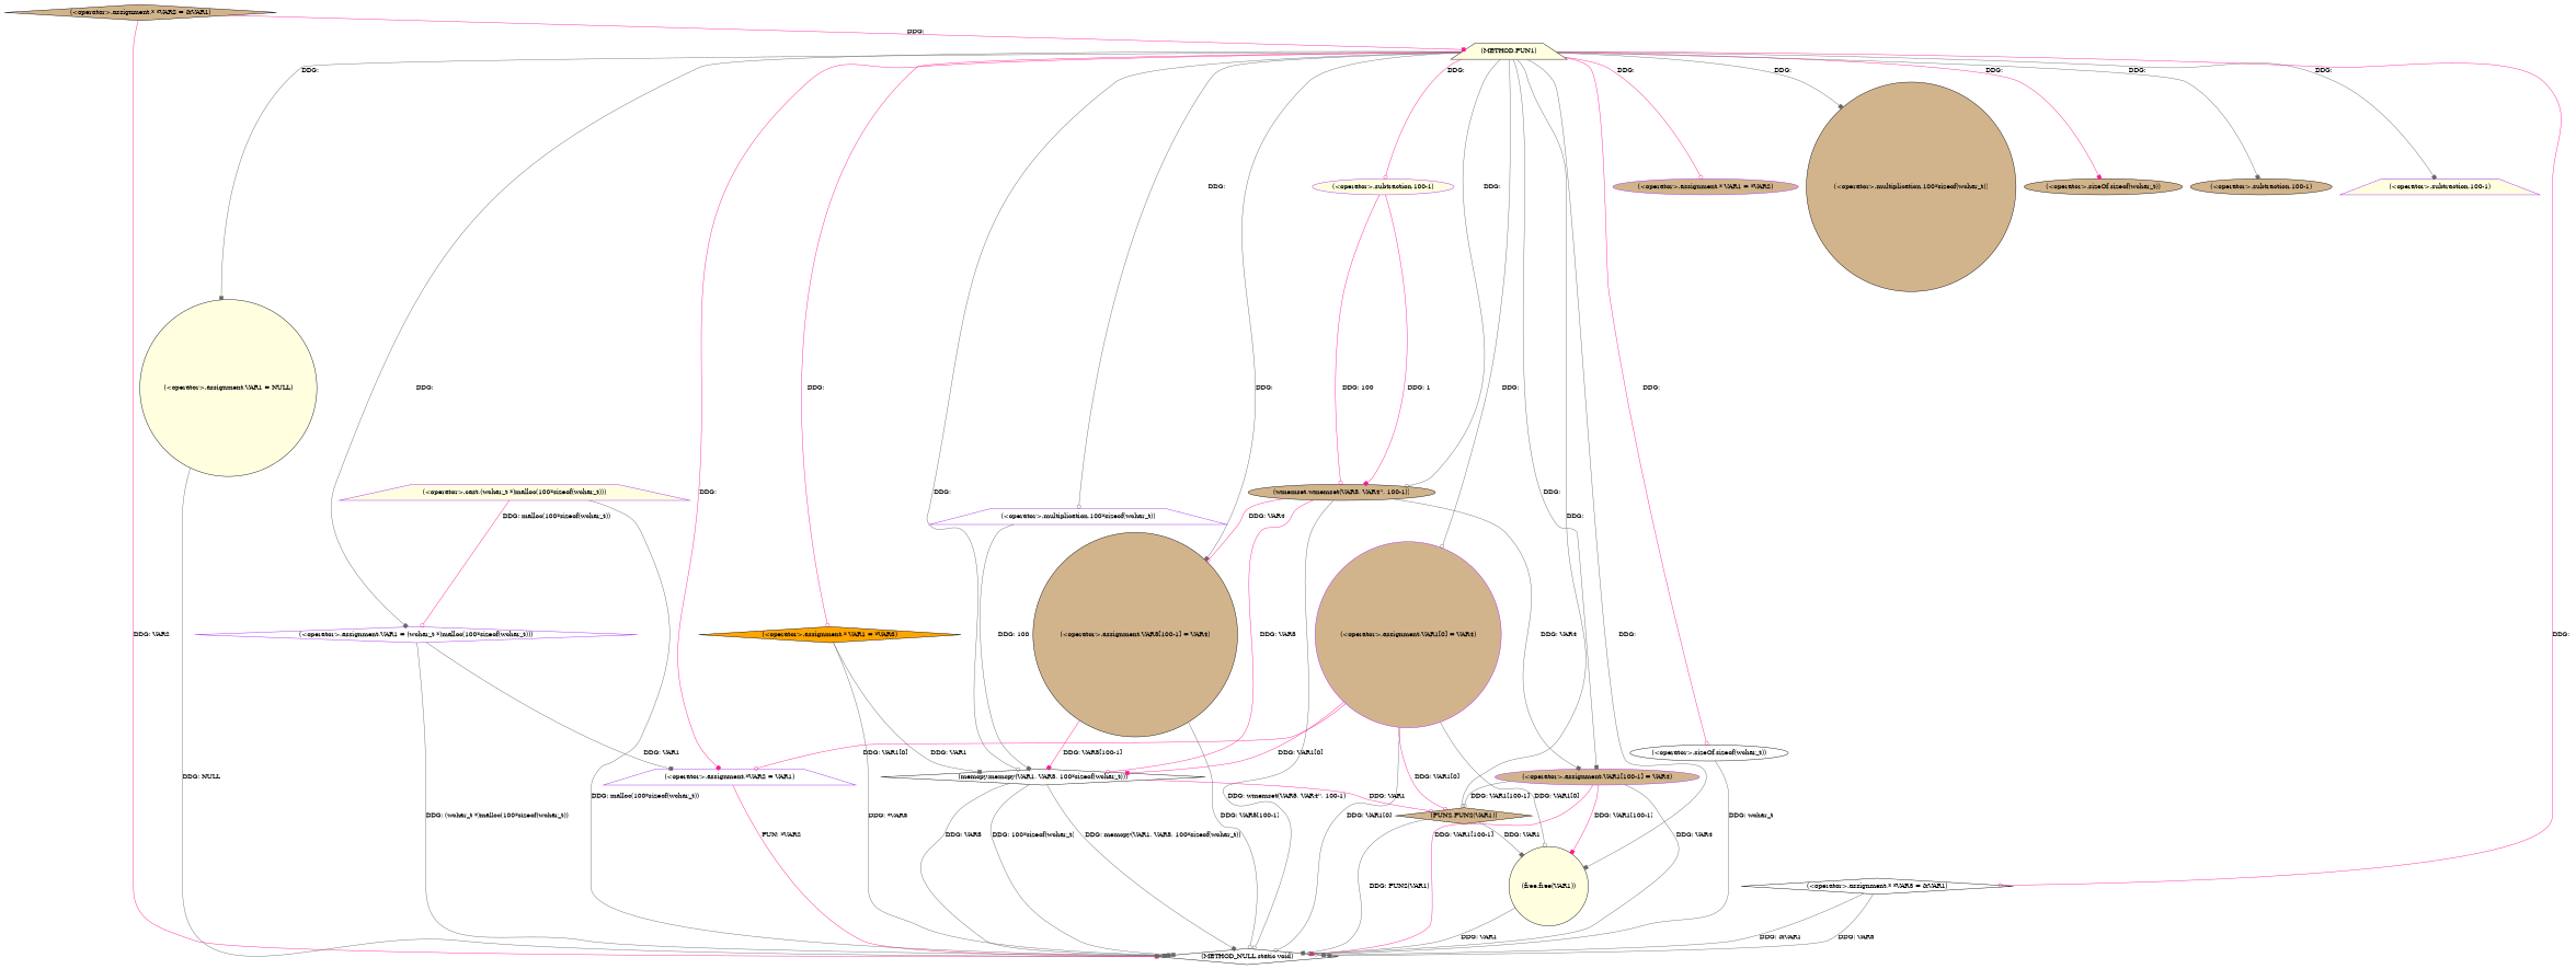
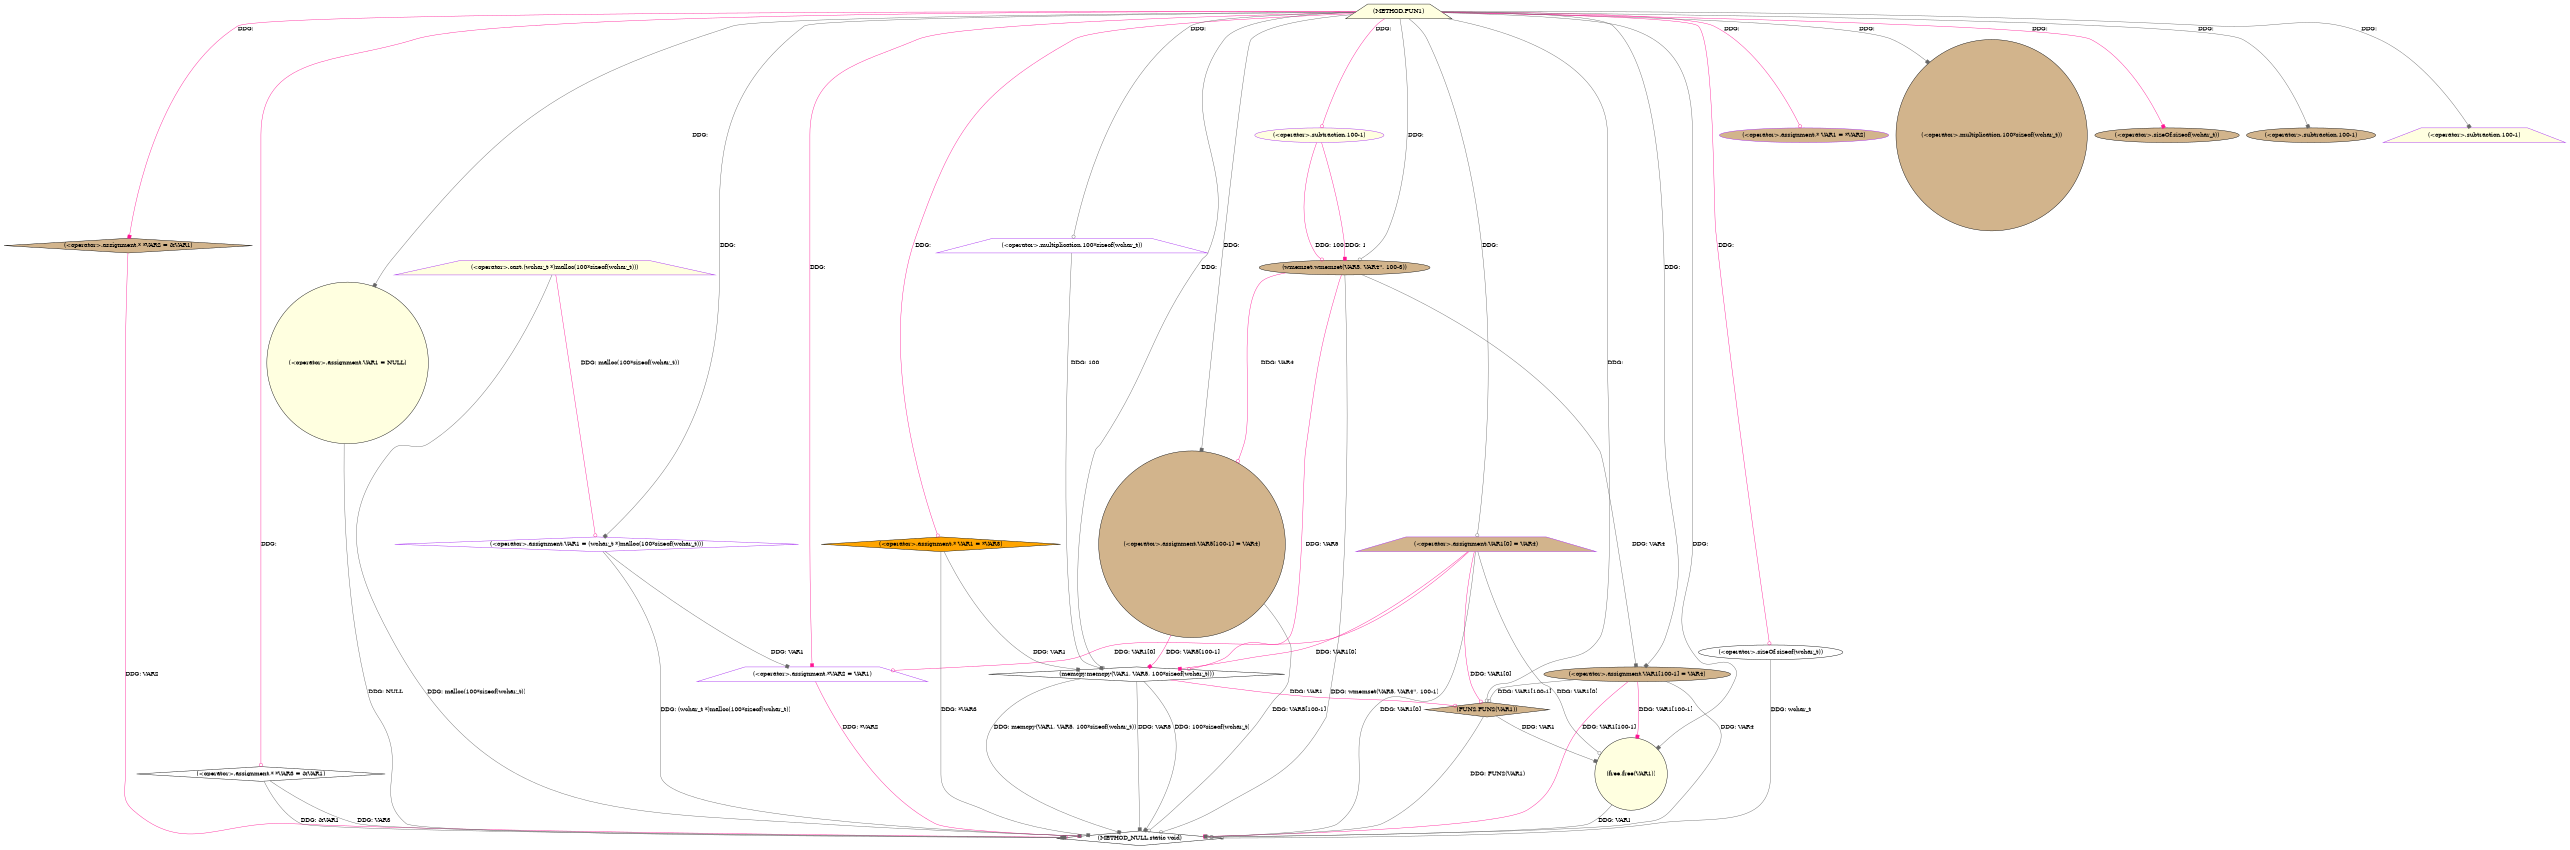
  digraph {
    node [color=black fillcolor=tan shape=diamond style=filled]
    edge [arrowhead=box color=gray40]
    n1 [fillcolor=lightyellow label="(METHOD,FUN1)" shape=trapezium]
    n2 [label="(<operator>.assignment,* *VAR2 = &VAR1)"]
    n3 [fillcolor=white label="(<operator>.assignment,* *VAR3 = &VAR1)"]
    n4 [fillcolor=lightyellow label="(<operator>.assignment,VAR1 = NULL)" shape=circle]
    n5 [color=purple label="(<operator>.assignment,* VAR1 = *VAR2)" shape=ellipse]
    n6 [color=purple fillcolor=white label="(<operator>.assignment,VAR1 = (wchar_t *)malloc(100*sizeof(wchar_t)))"]
    n7 [label="(<operator>.multiplication,100*sizeof(wchar_t))" shape=circle]
    n8 [label="(<operator>.sizeOf,sizeof(wchar_t))" shape=ellipse]
-   n9 [color=purple label="(<operator>.assignment,VAR1[0] = VAR4)" shape=circle]
+   n9 [color=purple label="(<operator>.assignment,VAR1[0] = VAR4)" shape=trapezium]
    n10 [color=purple fillcolor=white label="(<operator>.assignment,*VAR2 = VAR1)" shape=trapezium]
    n11 [fillcolor=orange label="(<operator>.assignment,* VAR1 = *VAR3)"]
-   n12 [label="(wmemset,wmemset(VAR5, VAR4'', 100-1))" shape=ellipse]
+   n12 [label="(wmemset,wmemset(VAR5, VAR4'', 100-3))" shape=ellipse]
    n13 [color=purple fillcolor=lightyellow label="(<operator>.subtraction,100-1)" shape=ellipse]
    n14 [label="(<operator>.assignment,VAR5[100-1] = VAR4)" shape=circle]
    n15 [label="(<operator>.subtraction,100-1)" shape=ellipse]
    n16 [fillcolor=white label="(memcpy,memcpy(VAR1, VAR5, 100*sizeof(wchar_t)))"]
    n17 [color=purple fillcolor=white label="(<operator>.multiplication,100*sizeof(wchar_t))" shape=trapezium]
    n18 [fillcolor=white label="(<operator>.sizeOf,sizeof(wchar_t))" shape=ellipse]
-   n19 [color=purple label="(<operator>.assignment,VAR1[100-1] = VAR4)" shape=ellipse]
+   n19 [label="(<operator>.assignment,VAR1[100-1] = VAR4)" shape=ellipse]
    n20 [color=purple fillcolor=lightyellow label="(<operator>.subtraction,100-1)" shape=trapezium]
    n21 [label="(FUN2,FUN2(VAR1))"]
    n22 [fillcolor=lightyellow label="(free,free(VAR1))" shape=circle]
    n23 [fillcolor=white label="(METHOD_NULL,static void)"]
    n24 [color=purple fillcolor=lightyellow label="(<operator>.cast,(wchar_t *)malloc(100*sizeof(wchar_t)))" shape=trapezium]
-   n2 -> n1 [color=deeppink label="DDG: "]
+   n1 -> n2 [color=deeppink label="DDG: "]
    n1 -> n3 [arrowhead=odot color=deeppink label="DDG: "]
    n1 -> n4 [label="DDG: "]
    n1 -> n5 [arrowhead=odot color=deeppink label="DDG: "]
    n1 -> n6 [label="DDG: "]
    n1 -> n7 [label="DDG: "]
    n1 -> n8 [color=deeppink label="DDG: "]
    n1 -> n9 [arrowhead=odot label="DDG: "]
    n1 -> n10 [color=deeppink label="DDG: "]
    n1 -> n11 [arrowhead=odot color=deeppink label="DDG: "]
    n1 -> n12 [arrowhead=odot label="DDG: "]
    n1 -> n13 [arrowhead=odot color=deeppink label="DDG: "]
    n1 -> n14 [label="DDG: "]
    n1 -> n15 [label="DDG: "]
    n1 -> n16 [arrowhead=odot label="DDG: "]
    n1 -> n17 [arrowhead=odot label="DDG: "]
    n1 -> n18 [arrowhead=odot color=deeppink label="DDG: "]
    n1 -> n19 [label="DDG: "]
    n1 -> n20 [label="DDG: "]
    n1 -> n21 [arrowhead=odot label="DDG: "]
    n1 -> n22 [label="DDG: "]
    n2 -> n23 [arrowhead=odot color=deeppink label="DDG: VAR2"]
    n3 -> n23 [label="DDG: VAR3"]
    n3 -> n23 [label="DDG: &VAR1"]
    n4 -> n23 [label="DDG: NULL"]
    n6 -> n10 [label="DDG: VAR1"]
    n6 -> n23 [label="DDG: (wchar_t *)malloc(100*sizeof(wchar_t))"]
    n9 -> n10 [arrowhead=odot color=deeppink label="DDG: VAR1[0]"]
    n9 -> n16 [color=deeppink label="DDG: VAR1[0]"]
    n9 -> n21 [arrowhead=odot color=deeppink label="DDG: VAR1[0]"]
    n9 -> n22 [arrowhead=odot label="DDG: VAR1[0]"]
    n9 -> n23 [arrowhead=odot label="DDG: VAR1[0]"]
-   n10 -> n23 [arrowhead=odot color=deeppink label="FUN: *VAR2"]
+   n10 -> n23 [arrowhead=odot color=deeppink label="DDG: *VAR2"]
    n11 -> n16 [label="DDG: VAR1"]
    n11 -> n23 [label="DDG: *VAR3"]
    n12 -> n14 [arrowhead=odot color=deeppink label="DDG: VAR4"]
    n12 -> n16 [arrowhead=odot color=deeppink label="DDG: VAR5"]
    n12 -> n19 [label="DDG: VAR4"]
    n12 -> n23 [arrowhead=odot label="DDG: wmemset(VAR5, VAR4'', 100-1)"]
    n13 -> n12 [arrowhead=odot color=deeppink label="DDG: 100"]
    n13 -> n12 [color=deeppink label="DDG: 1"]
    n14 -> n16 [color=deeppink label="DDG: VAR5[100-1]"]
    n14 -> n23 [arrowhead=odot label="DDG: VAR5[100-1]"]
    n16 -> n21 [arrowhead=odot color=deeppink label="DDG: VAR1"]
    n16 -> n23 [label="DDG: VAR5"]
    n16 -> n23 [label="DDG: 100*sizeof(wchar_t)"]
    n16 -> n23 [label="DDG: memcpy(VAR1, VAR5, 100*sizeof(wchar_t))"]
    n17 -> n16 [label="DDG: 100"]
    n18 -> n23 [arrowhead=odot label="DDG: wchar_t"]
    n19 -> n21 [arrowhead=odot label="DDG: VAR1[100-1]"]
    n19 -> n22 [color=deeppink label="DDG: VAR1[100-1]"]
    n19 -> n23 [color=deeppink label="DDG: VAR1[100-1]"]
    n19 -> n23 [arrowhead=odot label="DDG: VAR4"]
    n21 -> n22 [label="DDG: VAR1"]
    n21 -> n23 [label="DDG: FUN2(VAR1)"]
    n22 -> n23 [arrowhead=odot label="DDG: VAR1"]
    n24 -> n6 [arrowhead=odot color=deeppink label="DDG: malloc(100*sizeof(wchar_t))"]
    n24 -> n23 [arrowhead=odot label="DDG: malloc(100*sizeof(wchar_t))"]
  }
